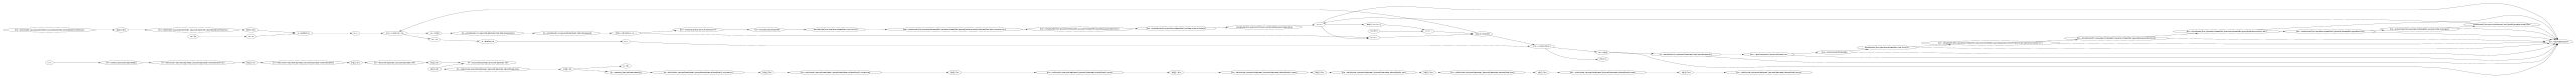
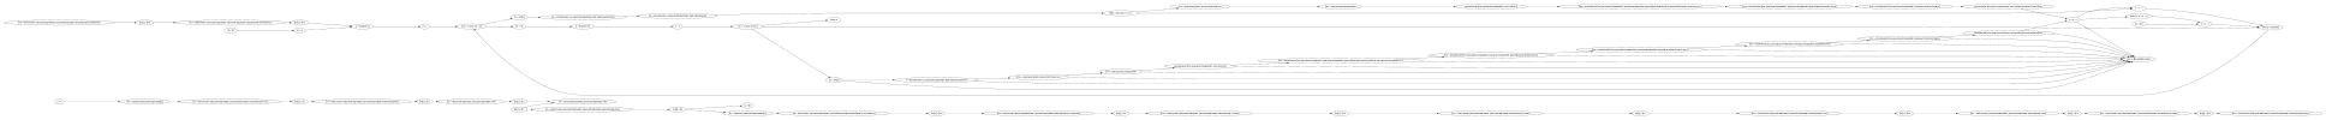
  digraph {
    fontname="Fira Sans"
    rankdir=LR
    node [fontname="Fira Sans"]
    edge [fontname="Fira Sans"]
    "i2 = 0"
    "$r0 = newarray (java.math.BigInteger)[5]"
    "$r1 = staticinvoke <java.math.BigInteger: java.math.BigInteger valueOf(long)>(-128L)"
    "$r0[0] = $r1"
    "$r2 = staticinvoke <java.math.BigInteger: java.math.BigInteger valueOf(long)>(0L)"
    "$r0[1] = $r2"
    "$r3 = <java.math.BigInteger: java.math.BigInteger ONE>"
    "$r0[2] = $r3"
    "$r4 = <java.math.BigInteger: java.math.BigInteger TEN>"
    "$r0[3] = $r4"
    "$r5 = staticinvoke <java.math.BigInteger: java.math.BigInteger valueOf(long)>(127L)"
    "$r0[4] = $r5"
    "r6 = $r0"
    "$r7 = newarray (java.math.BigInteger)[10]"
    "$r8 = staticinvoke <java.math.BigInteger: java.math.BigInteger valueOf(long)>(-2147483649L)"
    "$r7[0] = $r8"
    "$r9 = staticinvoke <java.math.BigInteger: java.math.BigInteger valueOf(long)>(-2147483648L)"
    "$r7[1] = $r9"
    "$r10 = staticinvoke <java.math.BigInteger: java.math.BigInteger valueOf(long)>(-32769L)"
    "$r7[2] = $r10"
    "$r11 = staticinvoke <java.math.BigInteger: java.math.BigInteger valueOf(long)>(-32768L)"
    "$r7[3] = $r11"
    "$r12 = staticinvoke <java.math.BigInteger: java.math.BigInteger valueOf(long)>(-129L)"
    "$r7[4] = $r12"
    "$r13 = staticinvoke <java.math.BigInteger: java.math.BigInteger valueOf(long)>(128L)"
    "$r7[5] = $r13"
    "$r14 = staticinvoke <java.math.BigInteger: java.math.BigInteger valueOf(long)>(32768L)"
    "$r7[6] = $r14"
    "$r15 = staticinvoke <java.math.BigInteger: java.math.BigInteger valueOf(long)>(32767L)"
    "$r16 = staticinvoke <java.math.BigInteger: java.math.BigInteger valueOf(long)>(2147483647L)"
    "$r7[8] = $r16"
    "$r17 = staticinvoke <java.math.BigInteger: java.math.BigInteger valueOf(long)>(2147483648L)"
    "$r7[9] = $r17"
    "i3 = lengthof r32"
    "r18 = $r7"
    "r32 = r6"
    "i4 = 0"
    "if i4 >= i3 goto r34 = r18"
    "r33 = r32[i4]"
    "r34 = r18"
    "$b0 = virtualinvoke r33.<java.math.BigInteger: byte byteValueExact()>()"
    "i5 = lengthof r34"
    "$b1 = virtualinvoke r33.<java.math.BigInteger: byte byteValue()>()"
    "if $b0 == $b1 goto i4 = i4 + 1"
    "$r27 = <java.lang.System: java.io.PrintStream err>"
    "i4 = i4 + 1"
    "$r26 = new java.lang.StringBuilder"
    "goto [?= (branch)]"
    "specialinvoke $r26.<java.lang.StringBuilder: void <init>()>()"
    "$r28 = virtualinvoke $r26.<java.lang.StringBuilder: java.lang.StringBuilder append(java.lang.String)>(\"Mismatching byte conversion for \")"
    "$r29 = virtualinvoke $r28.<java.lang.StringBuilder: java.lang.StringBuilder append(java.lang.Object)>(r33)"
    "$r30 = virtualinvoke $r29.<java.lang.StringBuilder: java.lang.String toString()>()"
    "virtualinvoke $r27.<java.io.PrintStream: void println(java.lang.String)>($r30)"
    "i2 = i2 + 1"
    "goto [?= i6 = i6 + 1]"
    "$r31 := @caughtexception"
    "i6 = i6 + 1"
    "if i6 >= i5 goto return i2"
    "r35 = r34[i6]"
    "return i2"
    "i6 = 0"
    "b7 = virtualinvoke r35.<java.math.BigInteger: byte byteValueExact()>()"
    "$r20 = <java.lang.System: java.io.PrintStream err>"
    "$r19 = new java.lang.StringBuilder"
    "specialinvoke $r19.<java.lang.StringBuilder: void <init>()>()"
    "$r21 = virtualinvoke $r19.<java.lang.StringBuilder: java.lang.StringBuilder append(java.lang.String)>(\"Failed to get expected exception on \")"
    "$r22 = virtualinvoke $r21.<java.lang.StringBuilder: java.lang.StringBuilder append(java.lang.Object)>(r35)"
    "$r23 = virtualinvoke $r22.<java.lang.StringBuilder: java.lang.StringBuilder append(java.lang.String)>(\" got \")"
    "$r24 = virtualinvoke $r23.<java.lang.StringBuilder: java.lang.StringBuilder append(int)>(b7)"
    "$r25 = virtualinvoke $r24.<java.lang.StringBuilder: java.lang.String toString()>()"
    "virtualinvoke $r20.<java.io.PrintStream: void println(java.lang.String)>($r25)"
    "r36 = $r31"
    "i2 = 0" -> "$r0 = newarray (java.math.BigInteger)[5]"
    "$r0 = newarray (java.math.BigInteger)[5]" -> "$r1 = staticinvoke <java.math.BigInteger: java.math.BigInteger valueOf(long)>(-128L)"
    "$r1 = staticinvoke <java.math.BigInteger: java.math.BigInteger valueOf(long)>(-128L)" -> "$r0[0] = $r1"
    "$r0[0] = $r1" -> "$r2 = staticinvoke <java.math.BigInteger: java.math.BigInteger valueOf(long)>(0L)"
    "$r2 = staticinvoke <java.math.BigInteger: java.math.BigInteger valueOf(long)>(0L)" -> "$r0[1] = $r2"
    "$r0[1] = $r2" -> "$r3 = <java.math.BigInteger: java.math.BigInteger ONE>"
    "$r3 = <java.math.BigInteger: java.math.BigInteger ONE>" -> "$r0[2] = $r3"
    "$r0[2] = $r3" -> "$r4 = <java.math.BigInteger: java.math.BigInteger TEN>"
    "$r0[3] = $r4" -> "$r4 = <java.math.BigInteger: java.math.BigInteger TEN>"
    "$r0[3] = $r4" -> "$r5 = staticinvoke <java.math.BigInteger: java.math.BigInteger valueOf(long)>(127L)"
    "$r5 = staticinvoke <java.math.BigInteger: java.math.BigInteger valueOf(long)>(127L)" -> "$r0[4] = $r5"
    "$r0[4] = $r5" -> "r6 = $r0"
    "$r0[4] = $r5" -> "$r7 = newarray (java.math.BigInteger)[10]"
    "$r7 = newarray (java.math.BigInteger)[10]" -> "$r8 = staticinvoke <java.math.BigInteger: java.math.BigInteger valueOf(long)>(-2147483649L)"
    "$r8 = staticinvoke <java.math.BigInteger: java.math.BigInteger valueOf(long)>(-2147483649L)" -> "$r7[0] = $r8"
    "$r7[0] = $r8" -> "$r9 = staticinvoke <java.math.BigInteger: java.math.BigInteger valueOf(long)>(-2147483648L)"
    "$r9 = staticinvoke <java.math.BigInteger: java.math.BigInteger valueOf(long)>(-2147483648L)" -> "$r7[1] = $r9"
    "$r7[1] = $r9" -> "$r10 = staticinvoke <java.math.BigInteger: java.math.BigInteger valueOf(long)>(-32769L)"
    "$r10 = staticinvoke <java.math.BigInteger: java.math.BigInteger valueOf(long)>(-32769L)" -> "$r7[2] = $r10"
    "$r7[2] = $r10" -> "$r11 = staticinvoke <java.math.BigInteger: java.math.BigInteger valueOf(long)>(-32768L)"
    "$r11 = staticinvoke <java.math.BigInteger: java.math.BigInteger valueOf(long)>(-32768L)" -> "$r7[3] = $r11"
    "$r7[3] = $r11" -> "$r12 = staticinvoke <java.math.BigInteger: java.math.BigInteger valueOf(long)>(-129L)"
    "$r12 = staticinvoke <java.math.BigInteger: java.math.BigInteger valueOf(long)>(-129L)" -> "$r7[4] = $r12"
    "$r7[4] = $r12" -> "$r13 = staticinvoke <java.math.BigInteger: java.math.BigInteger valueOf(long)>(128L)"
    "$r13 = staticinvoke <java.math.BigInteger: java.math.BigInteger valueOf(long)>(128L)" -> "$r7[5] = $r13"
    "$r7[5] = $r13" -> "$r14 = staticinvoke <java.math.BigInteger: java.math.BigInteger valueOf(long)>(32768L)"
    "$r14 = staticinvoke <java.math.BigInteger: java.math.BigInteger valueOf(long)>(32768L)" -> "$r7[6] = $r14"
    "$r7[6] = $r14" -> "$r15 = staticinvoke <java.math.BigInteger: java.math.BigInteger valueOf(long)>(32767L)"
    "$r16 = staticinvoke <java.math.BigInteger: java.math.BigInteger valueOf(long)>(2147483647L)" -> "$r7[8] = $r16"
    "$r7[8] = $r16" -> "$r17 = staticinvoke <java.math.BigInteger: java.math.BigInteger valueOf(long)>(2147483648L)"
    "$r17 = staticinvoke <java.math.BigInteger: java.math.BigInteger valueOf(long)>(2147483648L)" -> "$r7[9] = $r17"
    "$r7[9] = $r17" -> "i3 = lengthof r32"
    "i3 = lengthof r32" -> "i4 = 0"
    "r18 = $r7" -> "r32 = r6"
    "r32 = r6" -> "i3 = lengthof r32"
    "i4 = 0" -> "if i4 >= i3 goto r34 = r18"
    "if i4 >= i3 goto r34 = r18" -> "r33 = r32[i4]"
    "if i4 >= i3 goto r34 = r18" -> "r34 = r18"
    "r33 = r32[i4]" -> "$b0 = virtualinvoke r33.<java.math.BigInteger: byte byteValueExact()>()"
    "r34 = r18" -> "i5 = lengthof r34"
    "$b0 = virtualinvoke r33.<java.math.BigInteger: byte byteValueExact()>()" -> "$b1 = virtualinvoke r33.<java.math.BigInteger: byte byteValue()>()"
    "i5 = lengthof r34" -> "i6 = 0"
    "$b1 = virtualinvoke r33.<java.math.BigInteger: byte byteValue()>()" -> "if $b0 == $b1 goto i4 = i4 + 1"
    "if $b0 == $b1 goto i4 = i4 + 1" -> "$r27 = <java.lang.System: java.io.PrintStream err>"
    "if $b0 == $b1 goto i4 = i4 + 1" -> "i4 = i4 + 1"
    "$r27 = <java.lang.System: java.io.PrintStream err>" -> "$r26 = new java.lang.StringBuilder"
    "i4 = i4 + 1" -> "goto [?= (branch)]"
    "$r26 = new java.lang.StringBuilder" -> "specialinvoke $r26.<java.lang.StringBuilder: void <init>()>()"
    "goto [?= (branch)]" -> "if i4 >= i3 goto r34 = r18"
-   "goto [?= (branch)]" -> "if i6 >= i5 goto return i2"
+   "if i6 >= i5 goto return i2" -> "goto [?= (branch)]"
    "specialinvoke $r26.<java.lang.StringBuilder: void <init>()>()" -> "$r28 = virtualinvoke $r26.<java.lang.StringBuilder: java.lang.StringBuilder append(java.lang.String)>(\"Mismatching byte conversion for \")"
    "$r28 = virtualinvoke $r26.<java.lang.StringBuilder: java.lang.StringBuilder append(java.lang.String)>(\"Mismatching byte conversion for \")" -> "$r29 = virtualinvoke $r28.<java.lang.StringBuilder: java.lang.StringBuilder append(java.lang.Object)>(r33)"
    "$r29 = virtualinvoke $r28.<java.lang.StringBuilder: java.lang.StringBuilder append(java.lang.Object)>(r33)" -> "$r30 = virtualinvoke $r29.<java.lang.StringBuilder: java.lang.String toString()>()"
    "$r30 = virtualinvoke $r29.<java.lang.StringBuilder: java.lang.String toString()>()" -> "virtualinvoke $r27.<java.io.PrintStream: void println(java.lang.String)>($r30)"
    "virtualinvoke $r27.<java.io.PrintStream: void println(java.lang.String)>($r30)" -> "i2 = i2 + 1"
    "i2 = i2 + 1" -> "i4 = i4 + 1"
    "i2 = i2 + 1" -> "goto [?= i6 = i6 + 1]"
    "i2 = i2 + 1" -> "$r31 := @caughtexception"
    "goto [?= i6 = i6 + 1]" -> "i6 = i6 + 1"
    "i6 = i6 + 1" -> "goto [?= (branch)]"
    "if i6 >= i5 goto return i2" -> "r35 = r34[i6]"
    "if i6 >= i5 goto return i2" -> "return i2"
    "r35 = r34[i6]" -> "$r31 := @caughtexception"
    "r35 = r34[i6]" -> "b7 = virtualinvoke r35.<java.math.BigInteger: byte byteValueExact()>()"
    "i6 = 0" -> "if i6 >= i5 goto return i2"
    "b7 = virtualinvoke r35.<java.math.BigInteger: byte byteValueExact()>()" -> "$r31 := @caughtexception"
    "b7 = virtualinvoke r35.<java.math.BigInteger: byte byteValueExact()>()" -> "$r20 = <java.lang.System: java.io.PrintStream err>"
    "$r20 = <java.lang.System: java.io.PrintStream err>" -> "$r31 := @caughtexception"
    "$r20 = <java.lang.System: java.io.PrintStream err>" -> "$r19 = new java.lang.StringBuilder"
    "$r19 = new java.lang.StringBuilder" -> "$r31 := @caughtexception"
    "$r19 = new java.lang.StringBuilder" -> "specialinvoke $r19.<java.lang.StringBuilder: void <init>()>()"
    "specialinvoke $r19.<java.lang.StringBuilder: void <init>()>()" -> "$r31 := @caughtexception"
    "specialinvoke $r19.<java.lang.StringBuilder: void <init>()>()" -> "$r21 = virtualinvoke $r19.<java.lang.StringBuilder: java.lang.StringBuilder append(java.lang.String)>(\"Failed to get expected exception on \")"
    "$r21 = virtualinvoke $r19.<java.lang.StringBuilder: java.lang.StringBuilder append(java.lang.String)>(\"Failed to get expected exception on \")" -> "$r31 := @caughtexception"
    "$r21 = virtualinvoke $r19.<java.lang.StringBuilder: java.lang.StringBuilder append(java.lang.String)>(\"Failed to get expected exception on \")" -> "$r22 = virtualinvoke $r21.<java.lang.StringBuilder: java.lang.StringBuilder append(java.lang.Object)>(r35)"
    "$r22 = virtualinvoke $r21.<java.lang.StringBuilder: java.lang.StringBuilder append(java.lang.Object)>(r35)" -> "$r31 := @caughtexception"
    "$r22 = virtualinvoke $r21.<java.lang.StringBuilder: java.lang.StringBuilder append(java.lang.Object)>(r35)" -> "$r23 = virtualinvoke $r22.<java.lang.StringBuilder: java.lang.StringBuilder append(java.lang.String)>(\" got \")"
    "$r23 = virtualinvoke $r22.<java.lang.StringBuilder: java.lang.StringBuilder append(java.lang.String)>(\" got \")" -> "$r31 := @caughtexception"
    "$r23 = virtualinvoke $r22.<java.lang.StringBuilder: java.lang.StringBuilder append(java.lang.String)>(\" got \")" -> "$r24 = virtualinvoke $r23.<java.lang.StringBuilder: java.lang.StringBuilder append(int)>(b7)"
    "$r24 = virtualinvoke $r23.<java.lang.StringBuilder: java.lang.StringBuilder append(int)>(b7)" -> "$r31 := @caughtexception"
    "$r24 = virtualinvoke $r23.<java.lang.StringBuilder: java.lang.StringBuilder append(int)>(b7)" -> "$r25 = virtualinvoke $r24.<java.lang.StringBuilder: java.lang.String toString()>()"
    "$r25 = virtualinvoke $r24.<java.lang.StringBuilder: java.lang.String toString()>()" -> "$r31 := @caughtexception"
    "$r25 = virtualinvoke $r24.<java.lang.StringBuilder: java.lang.String toString()>()" -> "virtualinvoke $r20.<java.io.PrintStream: void println(java.lang.String)>($r25)"
    "virtualinvoke $r20.<java.io.PrintStream: void println(java.lang.String)>($r25)" -> "i2 = i2 + 1"
    "virtualinvoke $r20.<java.io.PrintStream: void println(java.lang.String)>($r25)" -> "$r31 := @caughtexception"
    "r36 = $r31" -> "i6 = i6 + 1"
  }
